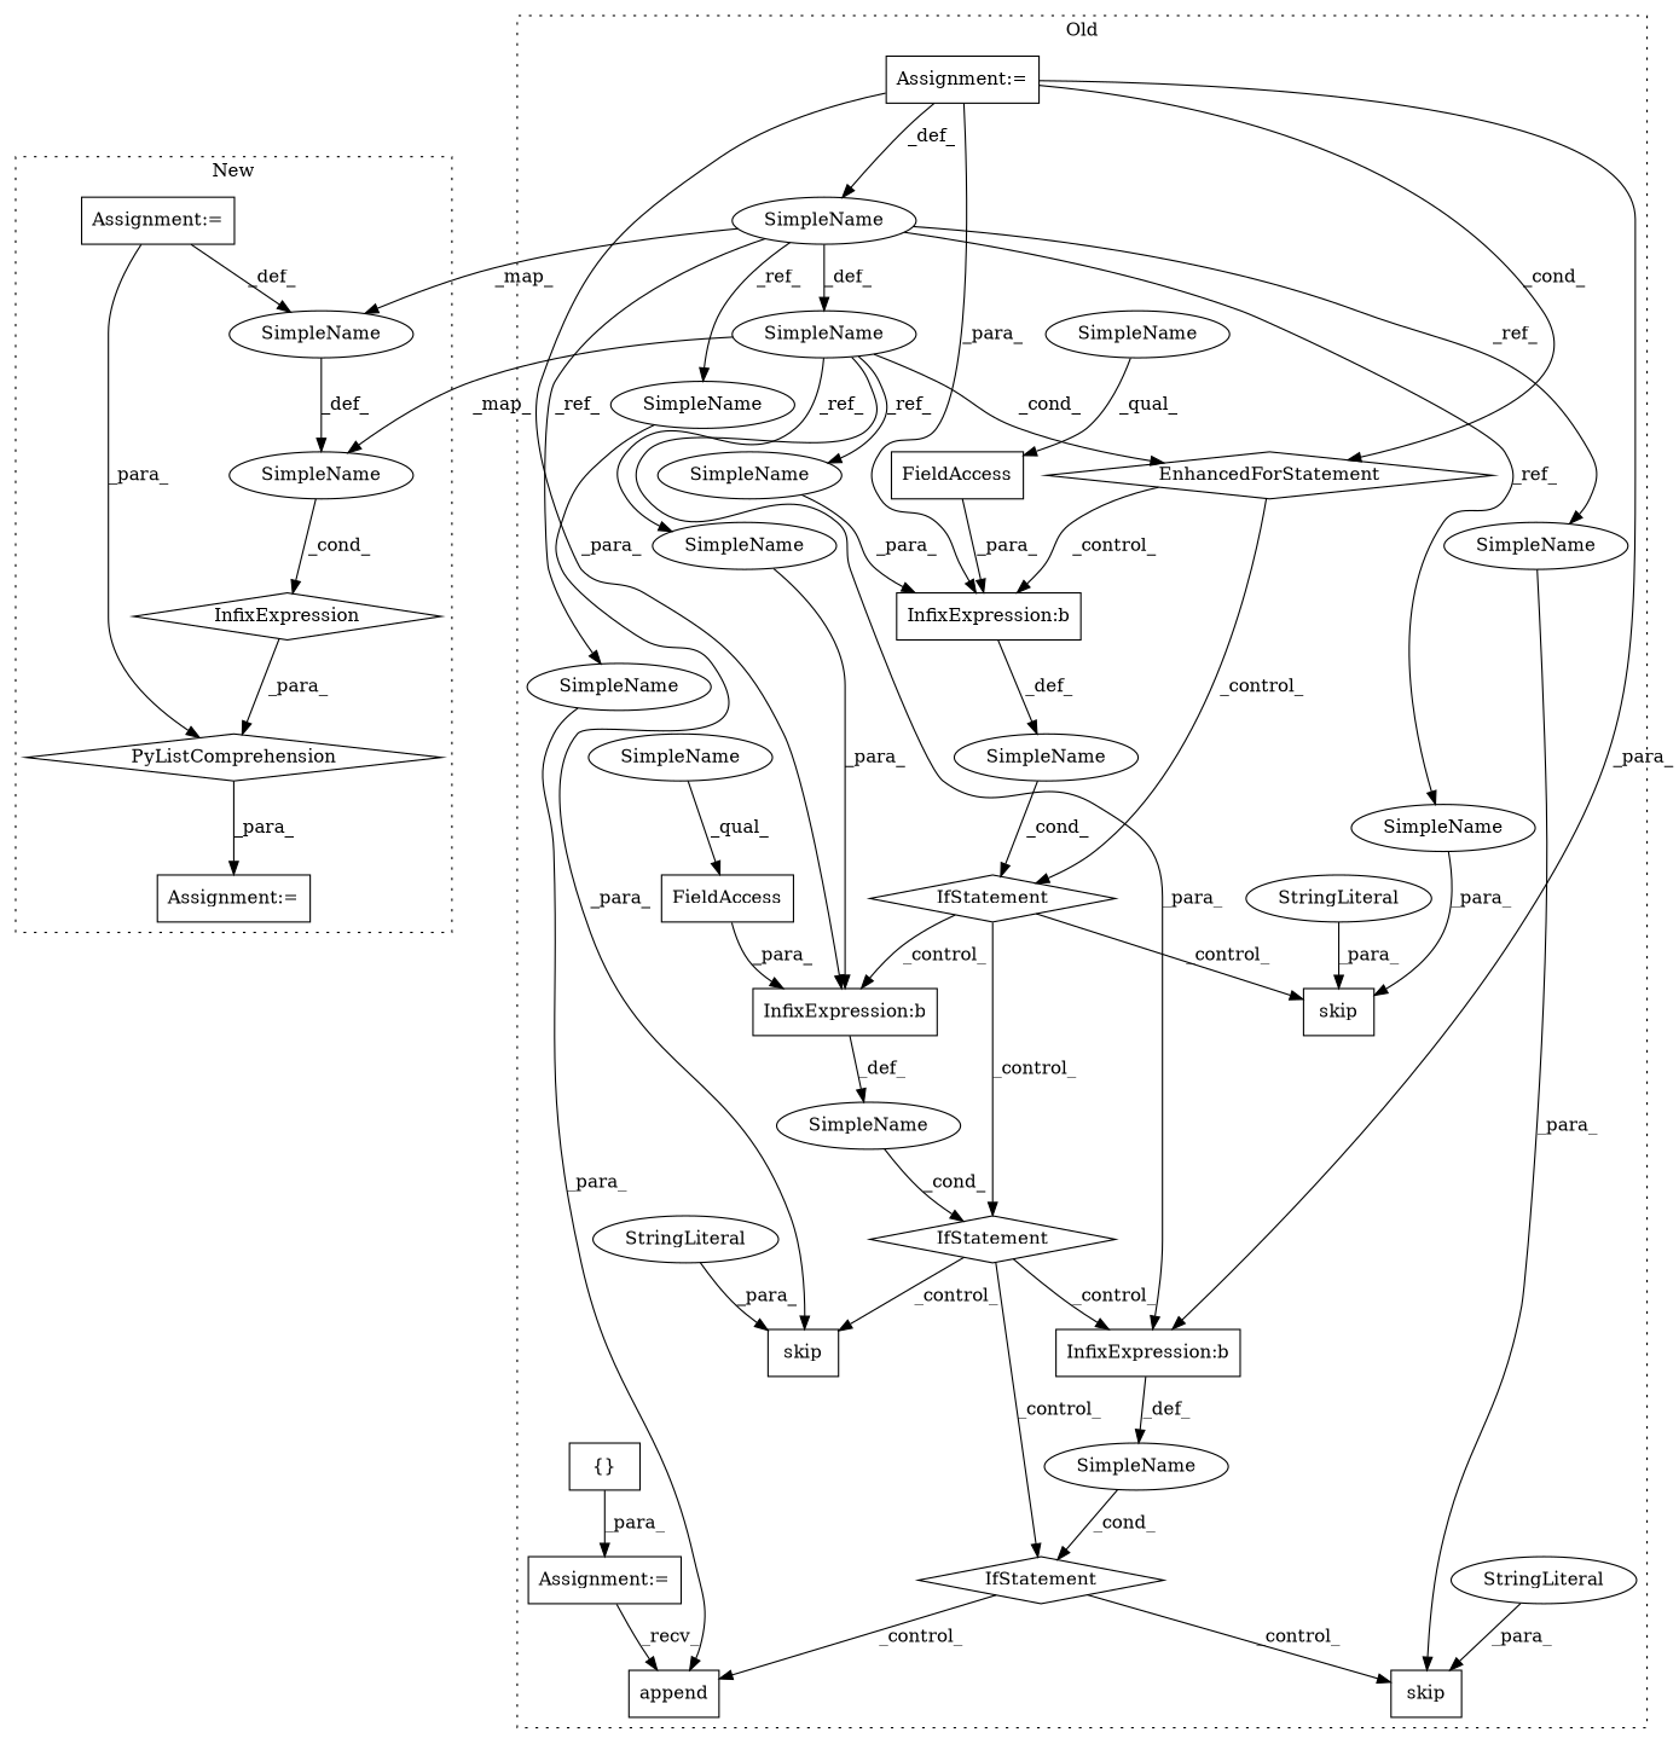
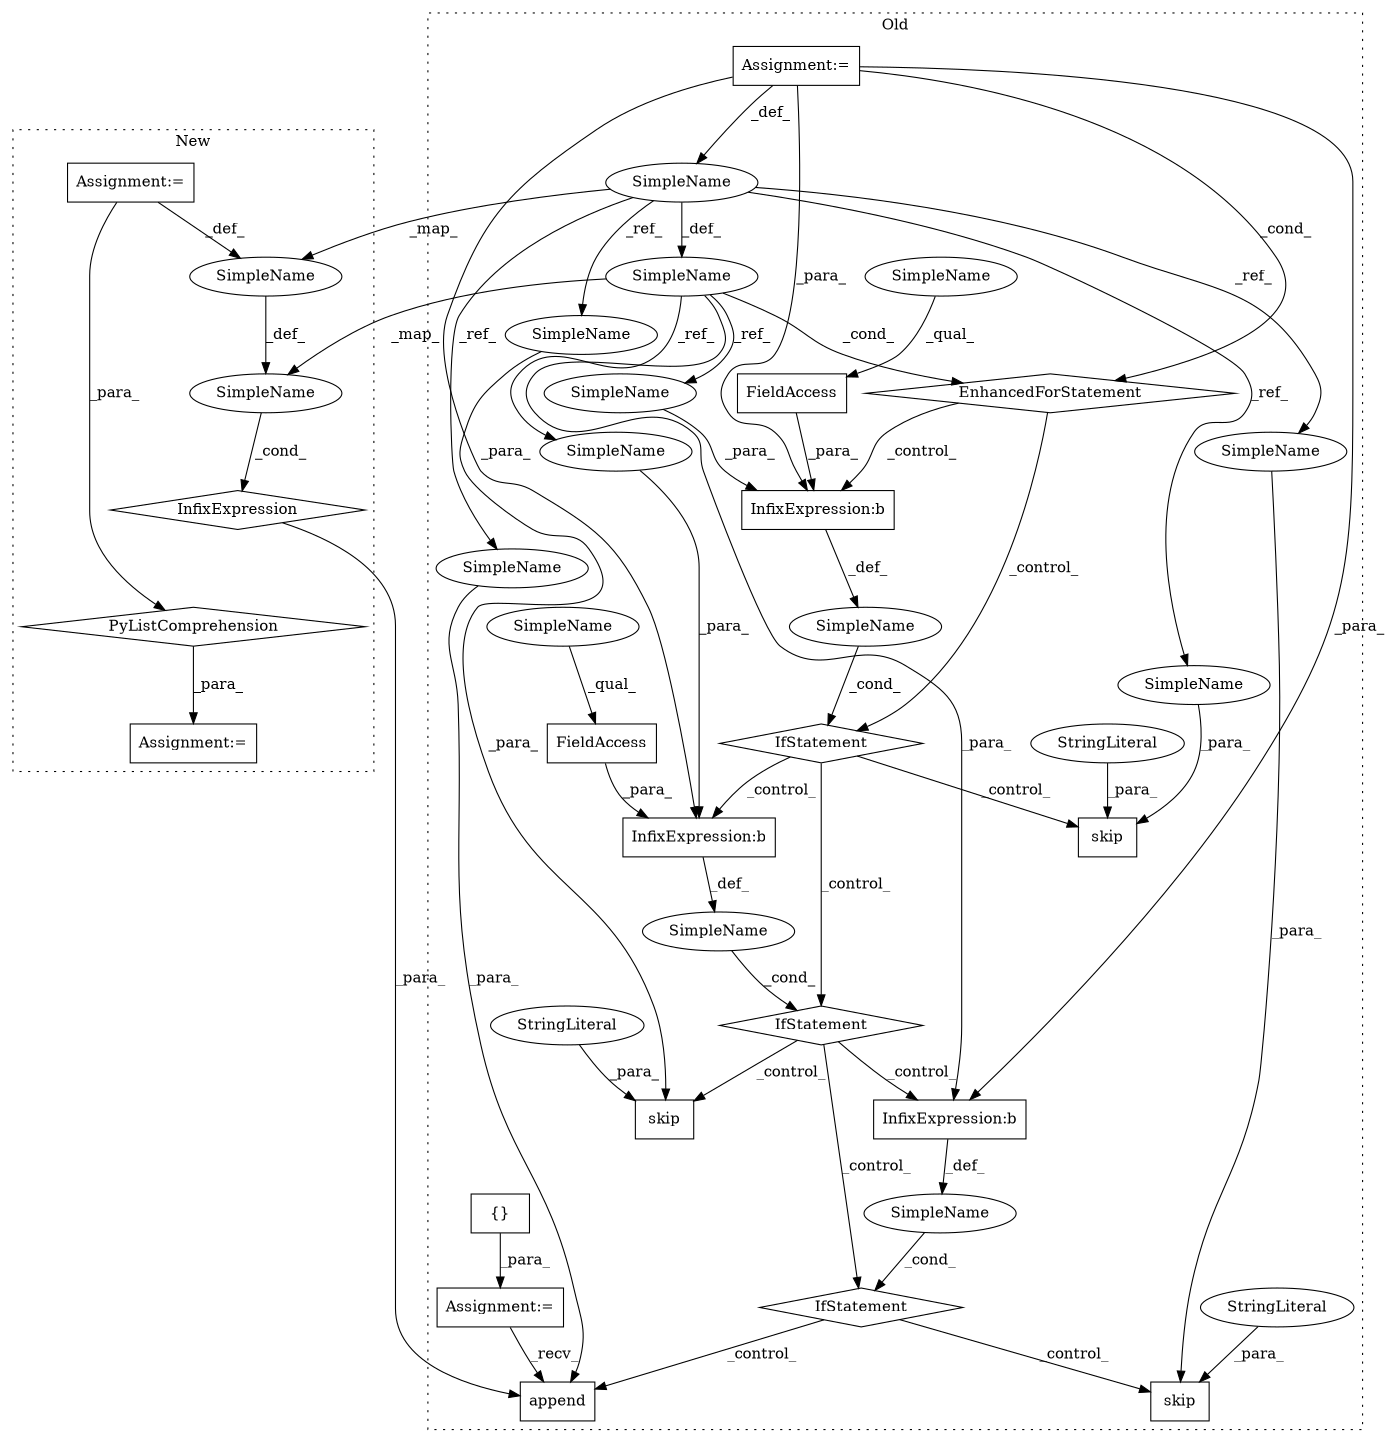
  digraph {
    node [a=42 l=5 shape=ellipse]
    n1 [a=32 l="5,1" label=skip s="4351,4383" shape=box]
    n2 [label=SimpleName s=4287]
    n3 [a=32 l="5,1" label=skip s="4442,4476" shape=box]
    n4 [a=27 l=3 label="InfixExpression:b" s=4508 shape=box]
    n5 [a=27 l=3 label="InfixExpression:b" s=4415 shape=box]
    n6 [a=27 l=3 label="InfixExpression:b" s=4326 shape=box]
    n7 [a=70 l="69,2" label=EnhancedForStatement s="4214,4307" shape=diamond]
    n8 [a=22 l=12 label=FieldAccess s=4418 shape=box]
    n9 [l=7 label=SimpleName s=4271]
    n10 [a=22 l=10 label=FieldAccess s=4329 shape=box]
    n11 [a=25 l="4,2" label=IfStatement s="4406,4430" shape=diamond]
    n12 [label=SimpleName l=""]
    n13 [a=25 l="4,2" label=IfStatement s="4317,4339" shape=diamond]
    n14 [label=SimpleName l=""]
    n15 [a=25 l="4,2" label=IfStatement s="4499,4521" shape=diamond]
    n16 [a=32 l="5,1" label=skip s="4533,4559" shape=box]
    n17 [label=SimpleName l=""]
    n18 [a=45 l=19 label=StringLiteral s=4364]
    n19 [a=45 l=21 label=StringLiteral s=4455]
    n20 [a=45 l=13 label=StringLiteral s=4546]
    n21 [a=7 l="69,2" label="Assignment:=" s="4214,4307" shape=box]
    n22 [a=32 l="7,1" label=append s="4604,4618" shape=box]
    n23 [a=4 l=2 label="{}" s=4206 shape=box]
    n24 [a=7 l=1 label="Assignment:=" s=4196 shape=box]
    n25 [l=7 label=SimpleName s=4611]
    n26 [l=7 label=SimpleName s=4356]
    n27 [l=7 label=SimpleName s=4538]
    n28 [l=7 label=SimpleName s=4447]
    n29 [label=SimpleName s=4329]
    n30 [label=SimpleName s=4418]
    n31 [label=SimpleName s=4410]
    n32 [label=SimpleName s=4321]
    n33 [a=113 l=51 label=InfixExpression s=3431 shape=diamond]
    n34 [label=SimpleName s=3434]
    n35 [l=7 label=SimpleName s=3418]
    n36 [a=7 l=51 label="Assignment:=" s=3431 shape=box]
    n37 [a=109 l=140 label=PyListComprehension s=3350 shape=diamond]
    n38 [a=7 l=12 label="Assignment:=" s=3338 shape=box]
    subgraph cluster_1 {
      label=Old
      style=dotted
      n1
      n2
      n3
      n4
      n5
      n6
      n7
      n8
      n9
      n10
      n11
      n12
      n13
      n14
      n15
      n16
      n17
      n18
      n19
      n20
      n21
      n22
      n23
      n24
      n25
      n26
      n27
      n28
      n29
      n30
      n31
      n32
    }
    subgraph cluster_2 {
      label=New
      style=dotted
      n33
      n34
      n35
      n36
      n37
      n38
    }
    n2 -> n4 [label=_para_]
    n2 -> n7 [label=_cond_]
    n2 -> n31 [label=_ref_]
    n2 -> n32 [label=_ref_]
    n2 -> n34 [label=_map_]
    n4 -> n17 [label=_def_]
    n5 -> n14 [label=_def_]
    n6 -> n12 [label=_def_]
    n7 -> n6 [label=_control_]
    n7 -> n13 [label=_control_]
    n8 -> n5 [label=_para_]
    n9 -> n2 [label=_def_]
    n9 -> n25 [label=_ref_]
    n9 -> n26 [label=_ref_]
    n9 -> n27 [label=_ref_]
    n9 -> n28 [label=_ref_]
    n9 -> n35 [label=_map_]
    n10 -> n6 [label=_para_]
    n11 -> n3 [label=_control_]
    n11 -> n4 [label=_control_]
    n11 -> n15 [label=_control_]
    n12 -> n13 [label=_cond_]
    n13 -> n1 [label=_control_]
    n13 -> n5 [label=_control_]
    n13 -> n11 [label=_control_]
    n14 -> n11 [label=_cond_]
    n15 -> n16 [label=_control_]
    n15 -> n22 [label=_control_]
    n17 -> n15 [label=_cond_]
    n18 -> n1 [label=_para_]
    n19 -> n3 [label=_para_]
    n20 -> n16 [label=_para_]
    n21 -> n4 [label=_para_]
    n21 -> n5 [label=_para_]
    n21 -> n6 [label=_para_]
    n21 -> n7 [label=_cond_]
    n21 -> n9 [label=_def_]
    n23 -> n24 [label=_para_]
    n24 -> n22 [label=_recv_]
    n25 -> n22 [label=_para_]
    n26 -> n1 [label=_para_]
    n27 -> n16 [label=_para_]
    n28 -> n3 [label=_para_]
    n29 -> n10 [label=_qual_]
    n30 -> n8 [label=_qual_]
    n31 -> n5 [label=_para_]
    n32 -> n6 [label=_para_]
-   n33 -> n37 [label=_para_]
+   n33 -> n22 [label=_para_]
    n34 -> n33 [label=_cond_]
    n35 -> n34 [label=_def_]
    n36 -> n35 [label=_def_]
    n36 -> n37 [label=_para_]
    n37 -> n38 [label=_para_]
  }
